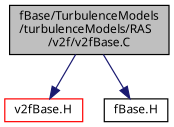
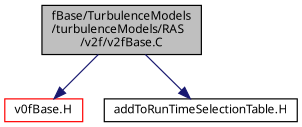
  digraph {
    fontname="Noto Sans"
    node [color=black fontname="Noto Sans" fontsize=10 shape=record]
    edge [color=midnightblue fontname="Noto Sans" fontsize=10 labelfontname=Helvetica labelfontsize=10 style=solid]
    n1 [fillcolor=grey75 fontcolor=black height=0.2 label="fBase/TurbulenceModels\l/turbulenceModels/RAS\l/v2f/v2fBase.C" style=filled width=0.4]
-   n2 [color=red height=0.2 label="v2fBase.H" width=0.4]
-   n3 [height=0.2 label="fBase.H" width=0.4]
+   n2 [color=red height=0.2 label="v0fBase.H" width=0.4]
+   n3 [height=0.2 label="addToRunTimeSelectionTable.H" width=0.4]
    n1 -> n2
    n1 -> n3
  }
